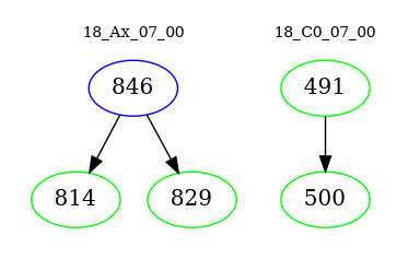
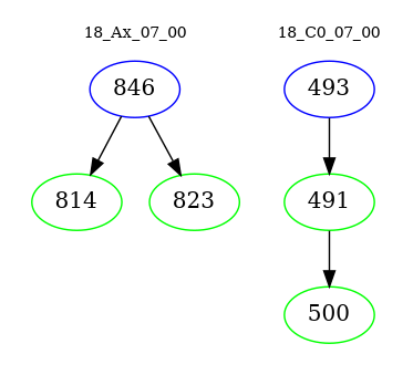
  digraph {
    node [color=green]
    edge [color=black]
    n1 [color=blue label=846]
    n2 [label=814]
-   n3 [label=829]
+   n3 [label=823]
+   n4 [color=blue label=493]
    n5 [label=491]
    n6 [label=500]
    subgraph cluster_1 {
      color=white
      fontsize=10
      label="18_Ax_07_00"
      n1
      n2
      n3
    }
    subgraph cluster_2 {
      color=white
      fontsize=10
      label="18_C0_07_00"
+     n4
      n5
      n6
    }
    n1 -> n2
    n1 -> n3
+   n4 -> n5
    n5 -> n6
  }
